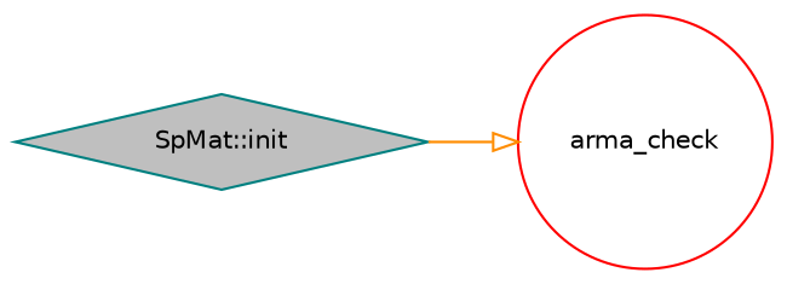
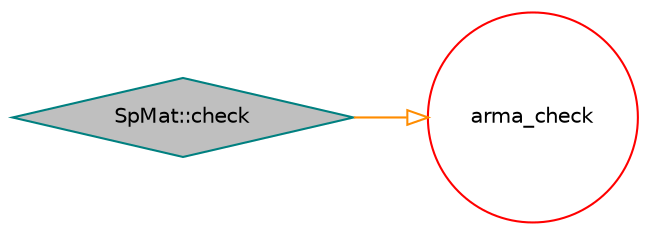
  digraph {
    rankdir=LR
    node [fontname=Helvetica fontsize=10 style=filled]
-   n1 [color=teal fillcolor=grey75 fontcolor=black height=0.2 label="SpMat::init" shape=diamond width=0.4]
+   n1 [color=teal fillcolor=grey75 fontcolor=black height=0.2 label="SpMat::check" shape=diamond width=0.4]
    n2 [color=red fillcolor=white height=0.2 label=arma_check shape=circle width=0.4]
    n1 -> n2 [color=darkorange fontname=Helvetica fontsize=10 labelfontname=Helvetica labelfontsize=10 style=solid arrowhead=onormal]
  }
